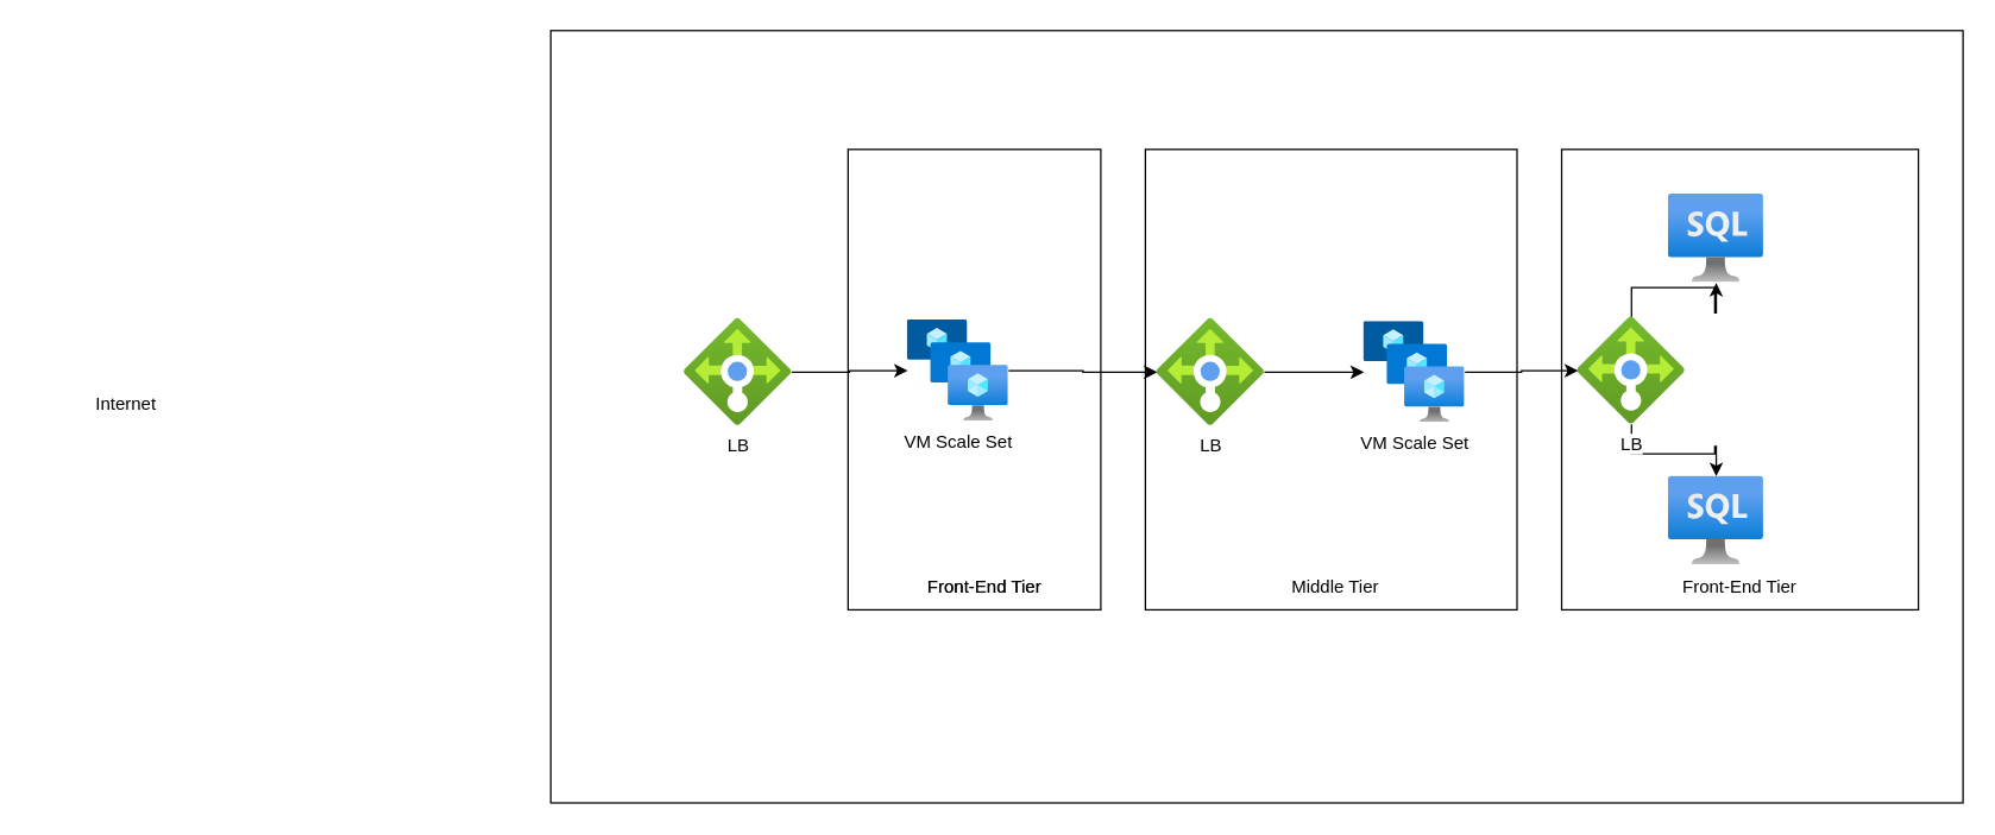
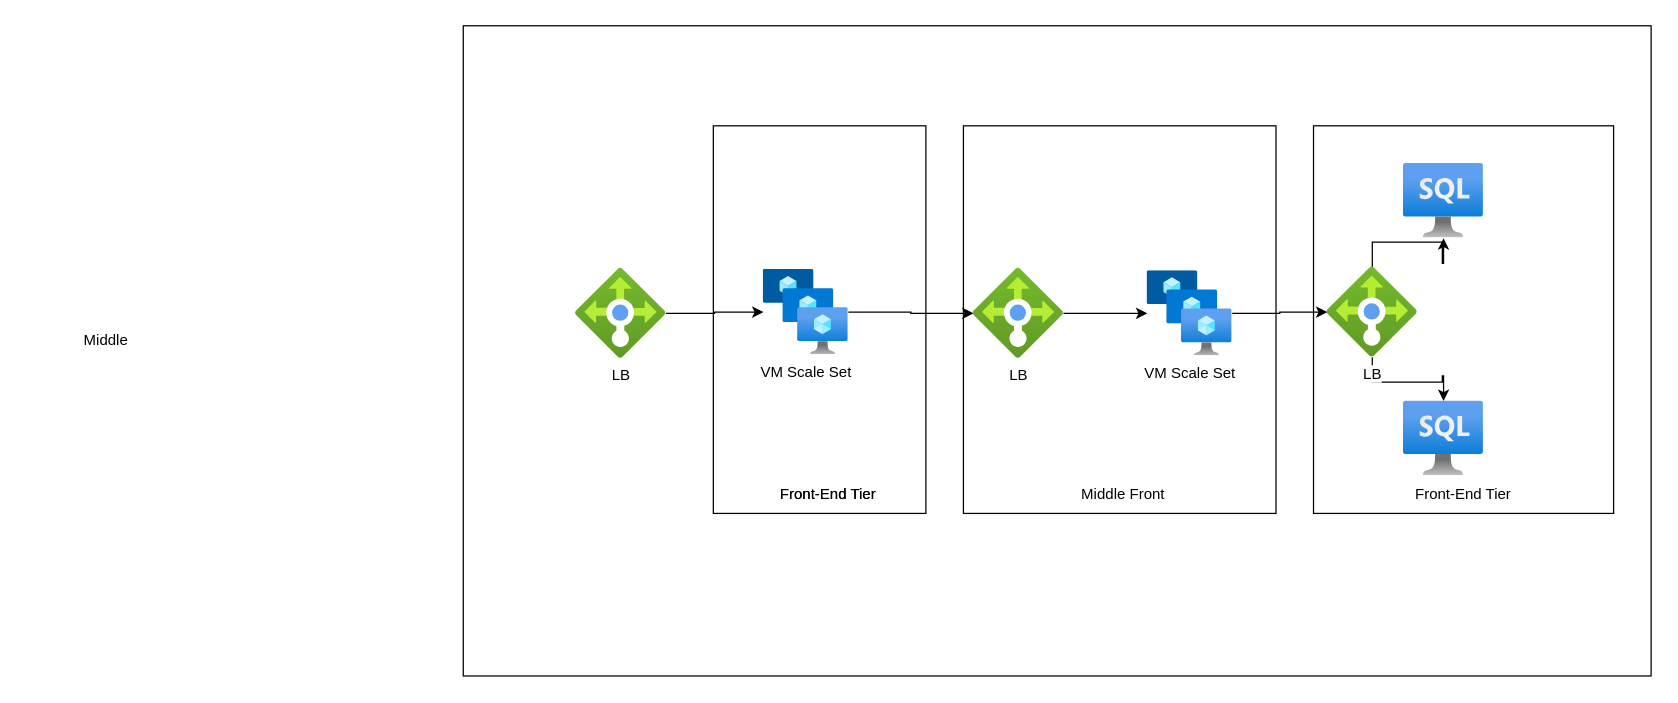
  <mxCell id="0" />
  <mxCell id="1" parent="0" />
  <mxCell id="2" value="" style="rounded=0;whiteSpace=wrap;html=1;" vertex="1" parent="1"><mxGeometry x="370" y="20" width="950" height="520" as="geometry" /></mxCell>
  <mxCell id="3" value="" style="rounded=0;whiteSpace=wrap;html=1;" vertex="1" parent="1"><mxGeometry x="570" y="100" width="170" height="310" as="geometry" /></mxCell>
  <mxCell id="4" value="" style="rounded=0;whiteSpace=wrap;html=1;" vertex="1" parent="1"><mxGeometry x="770" y="100" width="250" height="310" as="geometry" /></mxCell>
  <mxCell id="5" value="" style="rounded=0;whiteSpace=wrap;html=1;" vertex="1" parent="1"><mxGeometry x="1050" y="100" width="240" height="310" as="geometry" /></mxCell>
- <mxCell id="6" value="Internet" style="shape=image;html=1;verticalAlign=top;verticalLabelPosition=bottom;labelBackgroundColor=#ffffff;imageAspect=0;aspect=fixed;image=https://cdn4.iconfinder.com/data/icons/for-your-interface-free-samples/128/Globe-128.png" vertex="1" parent="1"><mxGeometry x="20" y="130" width="128" height="128" as="geometry" /></mxCell>
+ <mxCell id="6" value="Middle" style="shape=image;html=1;verticalAlign=top;verticalLabelPosition=bottom;labelBackgroundColor=#ffffff;imageAspect=0;aspect=fixed;image=https://cdn4.iconfinder.com/data/icons/for-your-interface-free-samples/128/Globe-128.png" vertex="1" parent="1"><mxGeometry x="20" y="130" width="128" height="128" as="geometry" /></mxCell>
  <mxCell id="7" style="edgeStyle=orthogonalEdgeStyle;rounded=0;orthogonalLoop=1;jettySize=auto;html=1;" edge="1" parent="1" source="8" target="10"><mxGeometry relative="1" as="geometry" /></mxCell>
  <mxCell id="8" value="LB" style="image;aspect=fixed;html=1;points=[];align=center;fontSize=12;image=img/lib/azure2/networking/Load_Balancers.svg;" vertex="1" parent="1"><mxGeometry x="460" y="214" width="72" height="72" as="geometry" /></mxCell>
  <mxCell id="9" style="edgeStyle=orthogonalEdgeStyle;rounded=0;orthogonalLoop=1;jettySize=auto;html=1;" edge="1" parent="1" source="10" target="12"><mxGeometry relative="1" as="geometry" /></mxCell>
  <mxCell id="10" value="VM Scale Set" style="image;aspect=fixed;html=1;points=[];align=center;fontSize=12;image=img/lib/azure2/compute/VM_Scale_Sets.svg;" vertex="1" parent="1"><mxGeometry x="610" y="215" width="68" height="68" as="geometry" /></mxCell>
  <mxCell id="11" style="edgeStyle=orthogonalEdgeStyle;rounded=0;orthogonalLoop=1;jettySize=auto;html=1;" edge="1" parent="1" source="12" target="19"><mxGeometry relative="1" as="geometry" /></mxCell>
  <mxCell id="12" value="LB" style="image;aspect=fixed;html=1;points=[];align=center;fontSize=12;image=img/lib/azure2/networking/Load_Balancers.svg;" vertex="1" parent="1"><mxGeometry x="778" y="214" width="72" height="72" as="geometry" /></mxCell>
  <mxCell id="13" style="edgeStyle=orthogonalEdgeStyle;rounded=0;orthogonalLoop=1;jettySize=auto;html=1;" edge="1" parent="1" source="15" target="16"><mxGeometry relative="1" as="geometry" /></mxCell>
  <mxCell id="14" style="edgeStyle=orthogonalEdgeStyle;rounded=0;orthogonalLoop=1;jettySize=auto;html=1;" edge="1" parent="1" source="15" target="17"><mxGeometry relative="1" as="geometry" /></mxCell>
  <mxCell id="15" value="LB" style="image;aspect=fixed;html=1;points=[];align=center;fontSize=12;image=img/lib/azure2/networking/Load_Balancers.svg;" vertex="1" parent="1"><mxGeometry x="1061" y="213" width="72" height="72" as="geometry" /></mxCell>
  <mxCell id="16" value="" style="image;aspect=fixed;html=1;points=[];align=center;fontSize=12;image=img/lib/azure2/databases/Azure_SQL_VM.svg;" vertex="1" parent="1"><mxGeometry x="1122" y="130" width="64" height="60" as="geometry" /></mxCell>
  <mxCell id="17" value="" style="image;aspect=fixed;html=1;points=[];align=center;fontSize=12;image=img/lib/azure2/databases/Azure_SQL_VM.svg;" vertex="1" parent="1"><mxGeometry x="1122" y="320" width="64" height="60" as="geometry" /></mxCell>
  <mxCell id="18" style="edgeStyle=orthogonalEdgeStyle;rounded=0;orthogonalLoop=1;jettySize=auto;html=1;" edge="1" parent="1" source="19" target="15"><mxGeometry relative="1" as="geometry" /></mxCell>
  <mxCell id="19" value="VM Scale Set" style="image;aspect=fixed;html=1;points=[];align=center;fontSize=12;image=img/lib/azure2/compute/VM_Scale_Sets.svg;" vertex="1" parent="1"><mxGeometry x="917" y="216" width="68" height="68" as="geometry" /></mxCell>
  <mxCell id="20" value="Front-End Tier&lt;br&gt;" style="text;strokeColor=none;align=center;fillColor=none;html=1;verticalAlign=middle;whiteSpace=wrap;rounded=0;" vertex="1" parent="1"><mxGeometry x="614" y="380" width="96" height="30" as="geometry" /></mxCell>
- <mxCell id="21" value="Middle Tier" style="text;strokeColor=none;align=center;fillColor=none;html=1;verticalAlign=middle;whiteSpace=wrap;rounded=0;" vertex="1" parent="1"><mxGeometry x="850" y="380" width="96" height="30" as="geometry" /></mxCell>
+ <mxCell id="21" value="Middle Front" style="text;strokeColor=none;align=center;fillColor=none;html=1;verticalAlign=middle;whiteSpace=wrap;rounded=0;" vertex="1" parent="1"><mxGeometry x="850" y="380" width="96" height="30" as="geometry" /></mxCell>
  <mxCell id="22" value="Front-End Tier&lt;br&gt;" style="text;strokeColor=none;align=center;fillColor=none;html=1;verticalAlign=middle;whiteSpace=wrap;rounded=0;" vertex="1" parent="1"><mxGeometry x="614" y="380" width="96" height="30" as="geometry" /></mxCell>
  <mxCell id="23" value="Front-End Tier&lt;br&gt;" style="text;strokeColor=none;align=center;fillColor=none;html=1;verticalAlign=middle;whiteSpace=wrap;rounded=0;" vertex="1" parent="1"><mxGeometry x="1122" y="380" width="96" height="30" as="geometry" /></mxCell>
